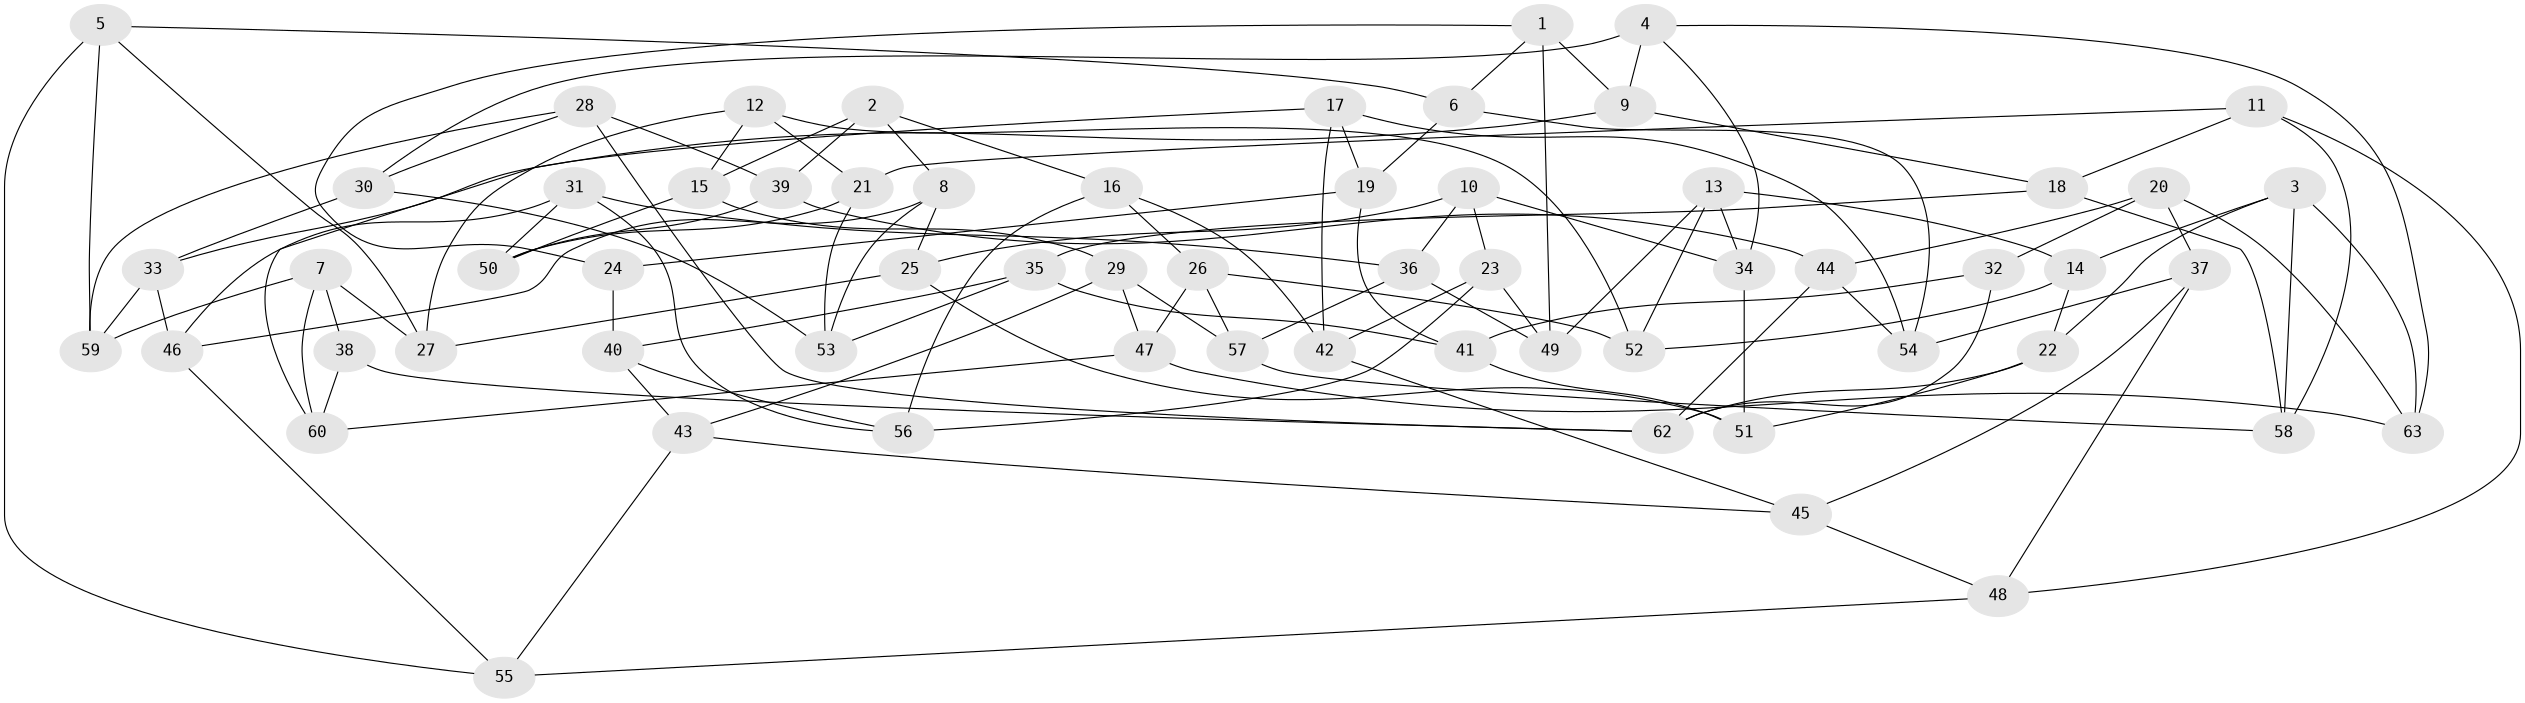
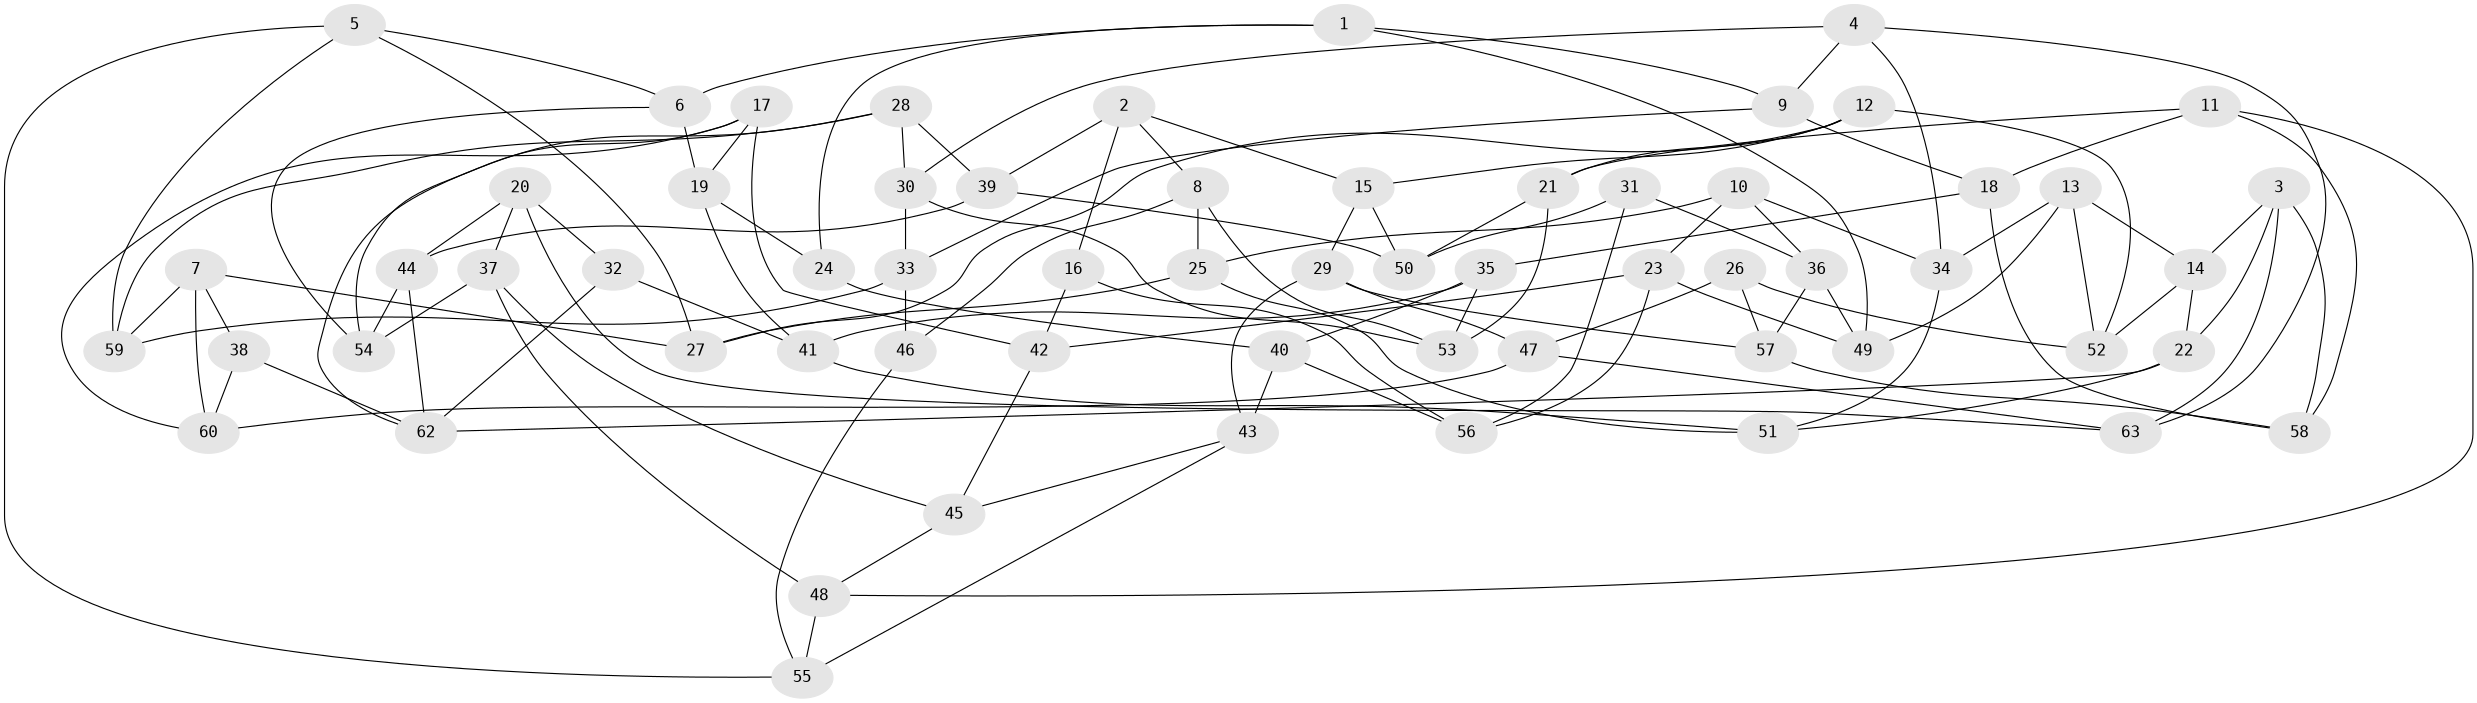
  graph {
    fontname="DejaVu Sans Mono"
    node [color=gray90 fontname="DejaVu Sans Mono" style=filled]
    edge [fontname="DejaVu Sans Mono"]
    1
    6
    9
    24
    49
    19
    54
    18
    33
    40
    2
    8
    15
    16
    39
    25
    46
    53
    29
    50
    26
    42
    56
    44
    3
    14
    22
    58
    n29 [label=63]
    52
    51
    62
    4
    30
    34
    5
    27
    55
    59
    41
    7
    38
    60
    35
    10
    23
    36
    57
    11
    21
    48
    12
    13
    47
    43
    45
    17
    20
    32
    37
    28
    31
    1 -- 6
    1 -- 9
    1 -- 24
    1 -- 49
    6 -- 19
    6 -- 54
    9 -- 18
    9 -- 33
    24 -- 40
    19 -- 24
    19 -- 41
    18 -- 58
    18 -- 35
    33 -- 46
    33 -- 59
    40 -- 56
    40 -- 43
    2 -- 8
    2 -- 15
    2 -- 16
    2 -- 39
    8 -- 25
    8 -- 46
    8 -- 53
    15 -- 29
    15 -- 50
-   16 -- 26
    16 -- 42
    16 -- 56
    39 -- 50
    39 -- 44
    25 -- 51
    25 -- 27
    46 -- 55
    29 -- 57
    29 -- 47
    29 -- 43
    26 -- 52
    26 -- 57
    26 -- 47
    42 -- 45
    44 -- 54
    44 -- 62
    3 -- 14
    3 -- 22
    3 -- 58
    3 -- n29
    14 -- 22
    14 -- 52
    22 -- 51
    22 -- 62
    4 -- 9
    4 -- n29
    4 -- 30
    4 -- 34
    30 -- 33
    30 -- 53
    34 -- 51
    5 -- 6
    5 -- 27
    5 -- 55
    5 -- 59
    41 -- 51
    7 -- 27
    7 -- 59
    7 -- 38
    7 -- 60
    38 -- 62
    38 -- 60
    35 -- 40
    35 -- 53
    35 -- 41
    10 -- 25
    10 -- 34
    10 -- 23
    10 -- 36
    23 -- 49
    23 -- 42
    23 -- 56
    36 -- 49
    36 -- 57
    57 -- 58
    11 -- 18
    11 -- 58
    11 -- 21
    11 -- 48
    21 -- 53
    21 -- 50
    48 -- 55
    12 -- 15
    12 -- 52
    12 -- 27
    12 -- 21
    13 -- 49
    13 -- 14
    13 -- 52
    13 -- 34
    47 -- n29
    47 -- 60
    43 -- 55
    43 -- 45
    45 -- 48
    17 -- 19
    17 -- 54
    17 -- 42
    17 -- 60
    20 -- 44
    20 -- n29
    20 -- 32
    20 -- 37
    32 -- 62
    32 -- 41
    37 -- 54
    37 -- 48
    37 -- 45
    28 -- 39
    28 -- 62
    28 -- 30
    28 -- 59
-   31 -- 46
    31 -- 50
    31 -- 56
    31 -- 36
  }
